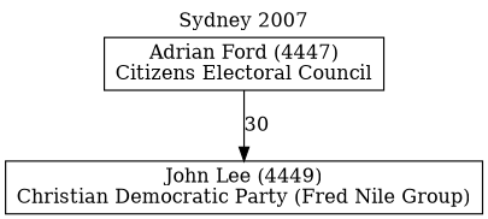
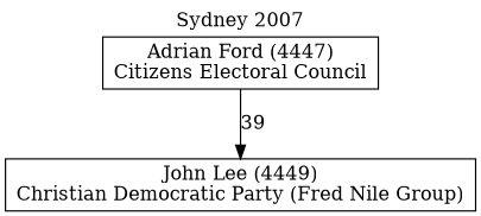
  digraph {
    label="Sydney 2007"
    labelloc=t
    mclimit=10
    node [shape=box]
    n1 [label="John Lee (4449)\nChristian Democratic Party (Fred Nile Group)"]
    n2 [label="Adrian Ford (4447)\nCitizens Electoral Council"]
-   n2 -> n1 [label=30]
+   n2 -> n1 [label=39]
  }
